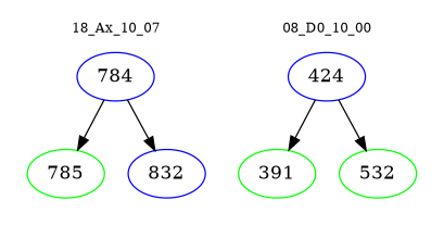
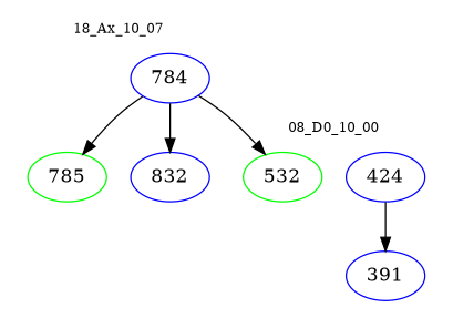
  digraph {
    node [color=blue]
    edge [color=black]
    n1 [label=784]
    n2 [color=green label=785]
    n3 [label=832]
    n4 [label=424]
-   n5 [color=green label=391]
+   n5 [label=391]
    n6 [color=green label=532]
    subgraph cluster_1 {
      color=white
      fontsize=10
      label="18_Ax_10_07"
      n1
      n2
      n3
    }
    subgraph cluster_2 {
      color=white
      fontsize=10
      label="08_D0_10_00"
      n4
      n5
      n6
    }
    n1 -> n2
    n1 -> n3
    n4 -> n5
-   n4 -> n6
+   n1 -> n6
  }
